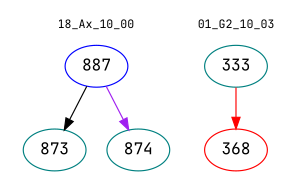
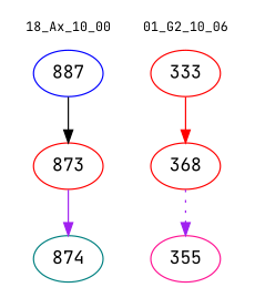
  digraph {
    fontname="JetBrains Mono"
    node [color=red fontname="JetBrains Mono"]
    edge [color=purple fontname="JetBrains Mono" style=solid]
    n1 [color=blue label=887]
-   n2 [color=teal label=873]
+   n2 [label=873]
    n3 [color=teal label=874]
-   n4 [color=teal label=333]
+   n4 [label=333]
    n5 [label=368]
+   n6 [color=deeppink label=355]
    subgraph cluster_1 {
      color=white
      fontsize=10
      label="18_Ax_10_00"
      n1
      n2
      n3
    }
    subgraph cluster_2 {
      color=white
      fontsize=10
-     label="01_G2_10_03"
+     label="01_G2_10_06"
      n4
      n5
+     n6
    }
    n1 -> n2 [color=black]
-   n1 -> n3
+   n2 -> n3
    n4 -> n5 [color=red]
+   n5 -> n6 [style=dotted]
  }
